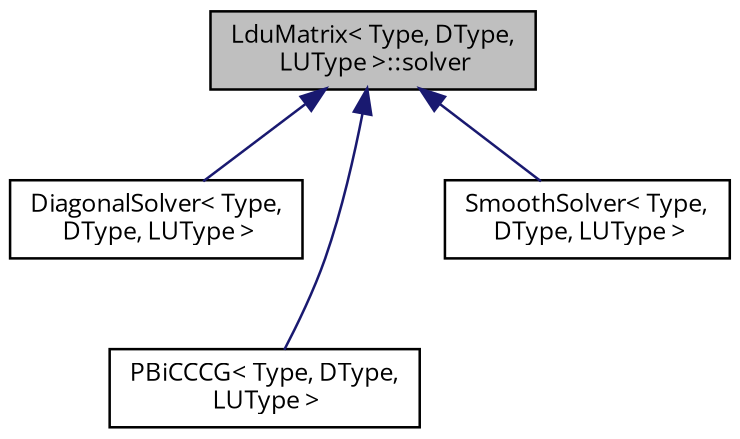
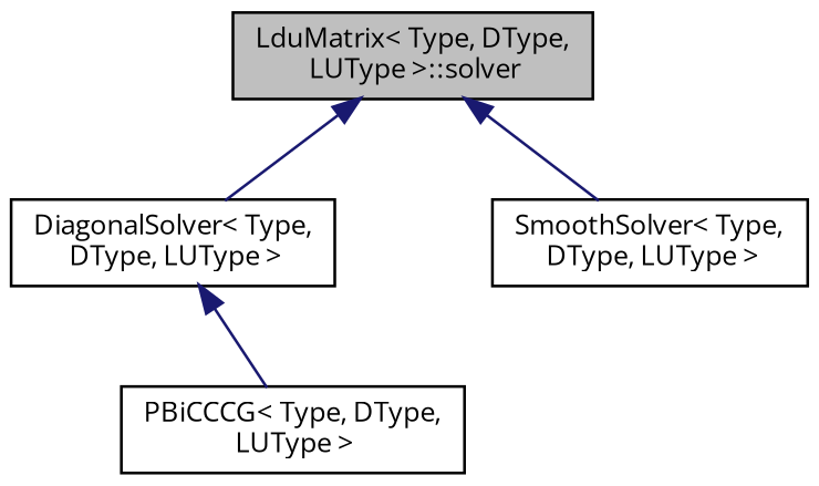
  digraph {
    fontname="Open Sans"
    rankdir=TB
    node [color=black fontname="Open Sans" fontsize=10 shape=record]
    edge [color=midnightblue dir=back fontname="Open Sans" fontsize=10 labelfontname=Helvetica labelfontsize=10 style=solid]
    n1 [fillcolor=grey75 fontcolor=black height=0.2 label="LduMatrix\< Type, DType,\l LUType \>::solver" style=filled width=0.4]
    n2 [height=0.2 label="DiagonalSolver\< Type,\l DType, LUType \>" width=0.4]
    n3 [height=0.2 label="PBiCCCG\< Type, DType,\l LUType \>" width=0.4]
    n4 [height=0.2 label="SmoothSolver\< Type,\l DType, LUType \>" width=0.4]
    n1 -> n2
-   n1 -> n3
+   n2 -> n3
    n1 -> n4
  }
